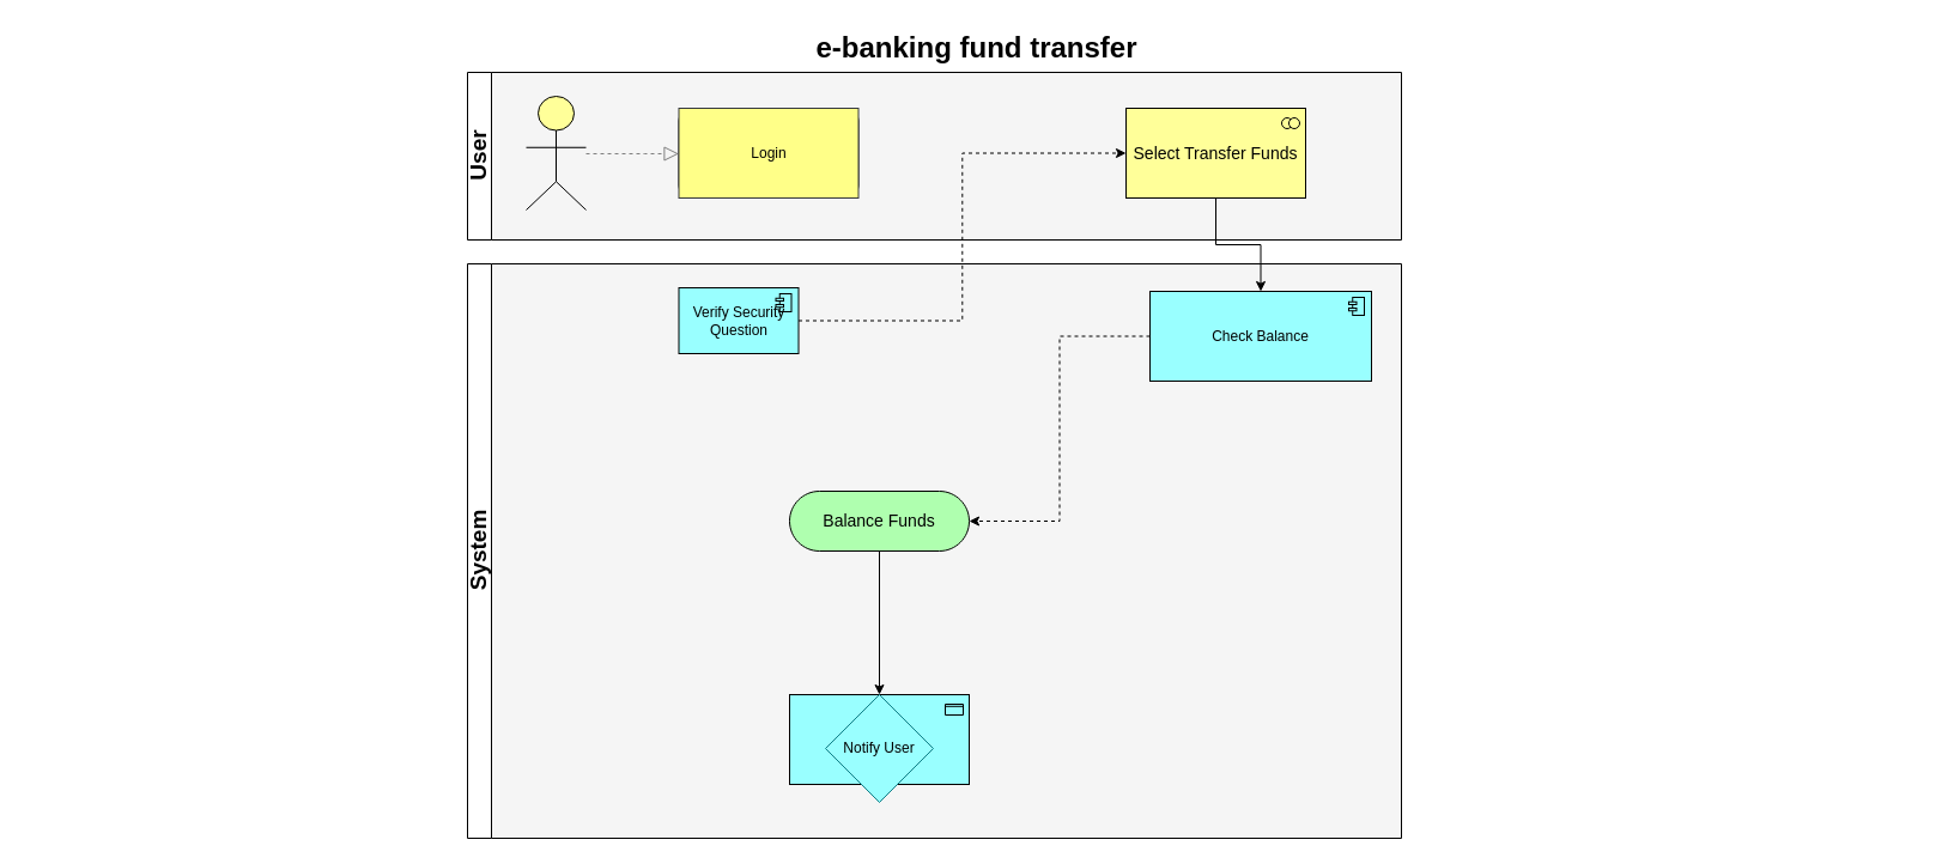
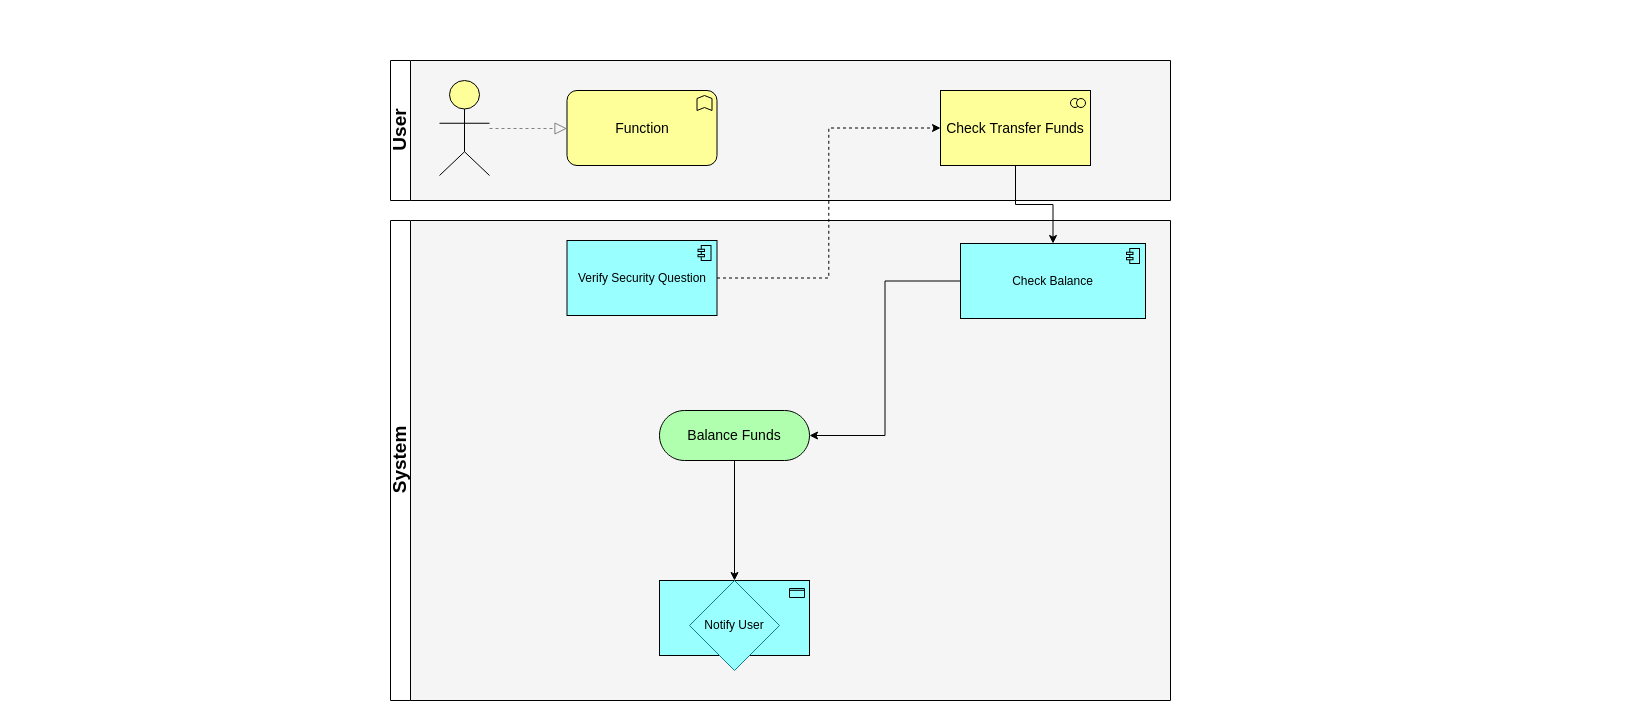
  <mxCell id="0" />
  <mxCell id="1" parent="0" />
  <mxCell id="2" value="" style="whiteSpace=wrap;html=1;strokeColor=none;strokeWidth=1;fillColor=#f5f5f5;fontSize=14;" parent="1" vertex="1"><mxGeometry x="410" y="220" width="760" height="480" as="geometry" /></mxCell>
  <mxCell id="3" value="" style="whiteSpace=wrap;html=1;strokeColor=none;strokeWidth=1;fillColor=#f5f5f5;fontSize=14;" parent="1" vertex="1"><mxGeometry x="404" y="60" width="766" height="140" as="geometry" /></mxCell>
  <mxCell id="4" value="" style="edgeStyle=orthogonalEdgeStyle;rounded=0;orthogonalLoop=1;jettySize=auto;html=1;" edge="1" parent="1" source="5" target="18"><mxGeometry relative="1" as="geometry"><mxPoint x="734" y="580" as="targetPoint" /></mxGeometry></mxCell>
  <mxCell id="5" value="Balance Funds" style="html=1;whiteSpace=wrap;fillColor=#AFFFAF;shape=mxgraph.archimate3.service;fontSize=14;" parent="1" vertex="1"><mxGeometry x="659" y="410" width="150" height="50" as="geometry" /></mxCell>
  <mxCell id="6" value="Function" style="html=1;whiteSpace=wrap;fillColor=#ffff99;shape=mxgraph.archimate3.application;appType=func;archiType=rounded;fontSize=14;" parent="1" vertex="1"><mxGeometry x="566.5" y="90" width="150" height="75" as="geometry" /></mxCell>
  <mxCell id="7" value="" style="edgeStyle=orthogonalEdgeStyle;rounded=0;orthogonalLoop=1;jettySize=auto;html=1;" edge="1" parent="1" source="8" target="14"><mxGeometry relative="1" as="geometry" /></mxCell>
- <mxCell id="8" value="Select Transfer Funds" style="html=1;whiteSpace=wrap;fillColor=#ffff99;shape=mxgraph.archimate3.application;appType=collab;archiType=square;fontSize=14;" parent="1" vertex="1"><mxGeometry x="940" y="90" width="150" height="75" as="geometry" /></mxCell>
+ <mxCell id="8" value="Check Transfer Funds" style="html=1;whiteSpace=wrap;fillColor=#ffff99;shape=mxgraph.archimate3.application;appType=collab;archiType=square;fontSize=14;" parent="1" vertex="1"><mxGeometry x="940" y="90" width="150" height="75" as="geometry" /></mxCell>
  <mxCell id="9" style="edgeStyle=elbowEdgeStyle;rounded=1;elbow=vertical;html=1;dashed=1;startSize=10;endArrow=block;endFill=0;endSize=10;jettySize=auto;orthogonalLoop=1;strokeColor=#808080;fontSize=14;" parent="1" source="10" target="6" edge="1"><mxGeometry relative="1" as="geometry" /></mxCell>
  <mxCell id="10" value="" style="html=1;whiteSpace=wrap;fillColor=#ffff99;shape=mxgraph.archimate3.actor;fontSize=14;" parent="1" vertex="1"><mxGeometry x="439" y="80" width="50" height="95" as="geometry" /></mxCell>
- <mxCell id="11" value="e-banking fund transfer" style="text;strokeColor=none;fillColor=none;html=1;fontSize=24;fontStyle=1;verticalAlign=middle;align=center;" parent="1" vertex="1"><mxGeometry x="20" y="20" width="1590" height="40" as="geometry" /></mxCell>
- <mxCell id="12" value="Login" style="html=1;outlineConnect=0;whiteSpace=wrap;fillColor=#ffff88;shape=mxgraph.archimate3.application;appType=generic;archiType=square;strokeColor=#36393d;" vertex="1" parent="1"><mxGeometry x="566.5" y="90" width="150" height="75" as="geometry" /></mxCell>
- <mxCell id="13" value="" style="edgeStyle=orthogonalEdgeStyle;rounded=0;orthogonalLoop=1;jettySize=auto;html=1;entryX=0;entryY=0;entryDx=150;entryDy=25;entryPerimeter=0;dashed=1;" edge="1" parent="1" source="14" target="5"><mxGeometry relative="1" as="geometry" /></mxCell>
+ <mxCell id="13" value="" style="edgeStyle=orthogonalEdgeStyle;rounded=0;orthogonalLoop=1;jettySize=auto;html=1;entryX=0;entryY=0;entryDx=150;entryDy=25;entryPerimeter=0;" edge="1" parent="1" source="14" target="5"><mxGeometry relative="1" as="geometry" /></mxCell>
  <mxCell id="14" value="&lt;meta charset=&quot;utf-8&quot;&gt;Check Balance" style="html=1;outlineConnect=0;whiteSpace=wrap;fillColor=#99ffff;shape=mxgraph.archimate3.application;appType=comp;archiType=square;" vertex="1" parent="1"><mxGeometry x="960" y="243" width="185" height="75" as="geometry" /></mxCell>
  <mxCell id="15" value="" style="edgeStyle=orthogonalEdgeStyle;rounded=0;orthogonalLoop=1;jettySize=auto;html=1;entryX=0;entryY=0.5;entryDx=0;entryDy=0;entryPerimeter=0;dashed=1;" edge="1" parent="1" source="16" target="8"><mxGeometry relative="1" as="geometry" /></mxCell>
- <mxCell id="16" value="Verify Security Question" style="html=1;outlineConnect=0;whiteSpace=wrap;fillColor=#99ffff;shape=mxgraph.archimate3.application;appType=comp;archiType=square;" vertex="1" parent="1"><mxGeometry x="566.5" y="240" width="100" height="55" as="geometry" /></mxCell>
+ <mxCell id="16" value="Verify Security Question" style="html=1;outlineConnect=0;whiteSpace=wrap;fillColor=#99ffff;shape=mxgraph.archimate3.application;appType=comp;archiType=square;" vertex="1" parent="1"><mxGeometry x="566.5" y="240" width="150" height="75" as="geometry" /></mxCell>
  <mxCell id="17" value="&lt;font style=&quot;font-size: 19px;&quot;&gt;User&lt;/font&gt;" style="swimlane;html=1;startSize=20;horizontal=0;" vertex="1" parent="1"><mxGeometry x="390" y="60" width="780" height="140" as="geometry" /></mxCell>
  <mxCell id="18" value="Notify User" style="html=1;outlineConnect=0;whiteSpace=wrap;fillColor=#99ffff;shape=mxgraph.archimate3.application;appType=passive;archiType=square;" vertex="1" parent="1"><mxGeometry x="659" y="580" width="150" height="75" as="geometry" /></mxCell>
  <mxCell id="19" value="&lt;font style=&quot;font-size: 19px;&quot;&gt;System&lt;/font&gt;" style="swimlane;html=1;startSize=20;horizontal=0;" vertex="1" parent="1"><mxGeometry x="390" y="220" width="780" height="480" as="geometry" /></mxCell>
  <mxCell id="20" value="Notify User" style="rhombus;whiteSpace=wrap;html=1;fontFamily=Helvetica;fontSize=12;align=center;fillColor=#99ffff;strokeColor=#0e8088;" vertex="1" parent="19"><mxGeometry x="299" y="360" width="90" height="90" as="geometry" /></mxCell>
